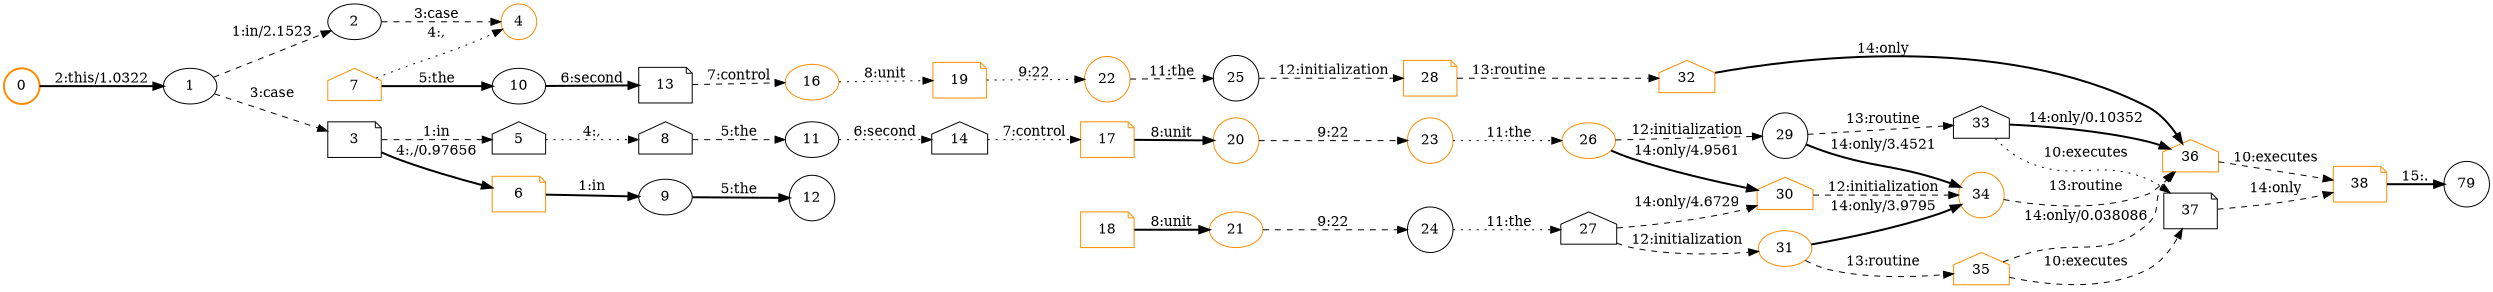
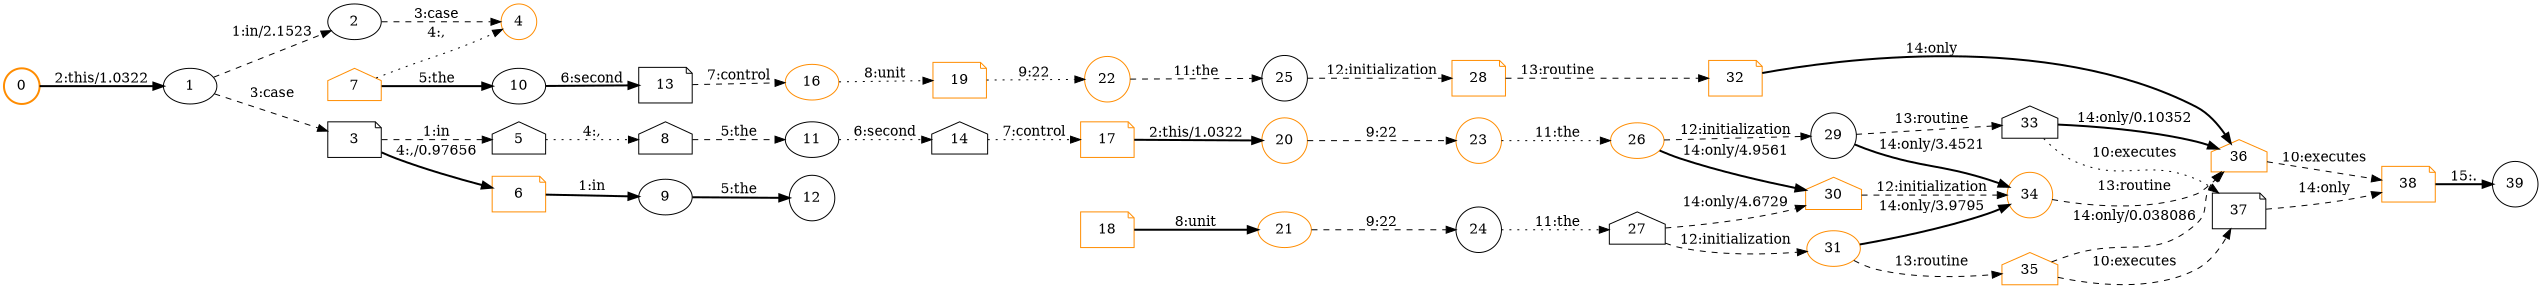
  digraph {
    nodesep=0.25
    rankdir=LR
    ranksep=0.4
    node [color=darkorange fontsize=14 shape=circle style=solid]
    edge [fontsize=14 style=dashed]
    n1 [label=0 style=bold]
    n2 [color=black label=1 shape=ellipse]
    n3 [color=black label=2 shape=ellipse]
    n4 [color=black label=3 shape=note]
    n5 [label=4]
    n6 [color=black label=5 shape=house]
    n7 [label=6 shape=note]
    n8 [color=black label=8 shape=house]
    n9 [color=black label=9 shape=ellipse]
    n10 [label=7 shape=house]
    n11 [color=black label=10 shape=ellipse]
    n12 [color=black label=11 shape=ellipse]
    n13 [color=black label=12]
    n14 [color=black label=13 shape=note]
    n15 [color=black label=14 shape=house]
    n16 [label=16 shape=ellipse]
    n17 [label=17 shape=note]
    n18 [label=19 shape=note]
    n19 [label=20]
    n20 [label=18 shape=note]
    n21 [label=21 shape=ellipse]
    n22 [label=22]
    n23 [label=23]
    n24 [color=black label=24]
    n25 [color=black label=25]
    n26 [label=26 shape=ellipse]
    n27 [color=black label=27 shape=house]
    n28 [label=28 shape=note]
    n29 [color=black label=29]
    n30 [label=30 shape=house]
    n31 [label=31 shape=ellipse]
-   n32 [label=32 shape=house]
+   n32 [label=32 shape=note]
    n33 [color=black label=33 shape=house]
    n34 [label=34]
    n35 [label=35 shape=house]
    n36 [label=36 shape=house]
    n37 [color=black label=37 shape=note]
    n38 [label=38 shape=note]
-   n39 [color=black label=79]
+   n39 [color=black label=39]
    n1 -> n2 [label="2:this/1.0322" style=bold]
    n2 -> n3 [label="1:in/2.1523"]
    n2 -> n4 [label="3:case"]
    n3 -> n5 [label="3:case"]
    n4 -> n6 [label="1:in"]
    n4 -> n7 [label="4:,/0.97656" style=bold]
    n6 -> n8 [label="4:," style=dotted]
    n7 -> n9 [label="1:in" style=bold]
    n8 -> n12 [label="5:the"]
    n9 -> n13 [label="5:the" style=bold]
    n10 -> n5 [label="4:," style=dotted]
    n10 -> n11 [label="5:the" style=bold]
    n11 -> n14 [label="6:second" style=bold]
    n12 -> n15 [label="6:second" style=dotted]
    n14 -> n16 [label="7:control"]
    n15 -> n17 [label="7:control" style=dotted]
    n16 -> n18 [label="8:unit" style=dotted]
-   n17 -> n19 [label="8:unit" style=bold]
+   n17 -> n19 [label="2:this/1.0322" style=bold]
    n18 -> n22 [label="9:22" style=dotted]
    n19 -> n23 [label="9:22"]
    n20 -> n21 [label="8:unit" style=bold]
    n21 -> n24 [label="9:22"]
    n22 -> n25 [label="11:the"]
    n23 -> n26 [label="11:the" style=dotted]
    n24 -> n27 [label="11:the" style=dotted]
    n25 -> n28 [label="12:initialization"]
    n26 -> n29 [label="12:initialization"]
    n26 -> n30 [label="14:only/4.9561" style=bold]
    n27 -> n30 [label="14:only/4.6729"]
    n27 -> n31 [label="12:initialization"]
    n28 -> n32 [label="13:routine"]
    n29 -> n33 [label="13:routine"]
    n29 -> n34 [label="14:only/3.4521" style=bold]
    n30 -> n34 [label="12:initialization"]
    n31 -> n34 [label="14:only/3.9795" style=bold]
    n31 -> n35 [label="13:routine"]
    n32 -> n36 [label="14:only" style=bold]
    n33 -> n36 [label="14:only/0.10352" style=bold]
    n33 -> n37 [label="10:executes" style=dotted]
    n34 -> n36 [label="13:routine"]
    n35 -> n36 [label="14:only/0.038086"]
    n35 -> n37 [label="10:executes"]
    n36 -> n38 [label="10:executes"]
    n37 -> n38 [label="14:only"]
    n38 -> n39 [label="15:." style=bold]
  }
